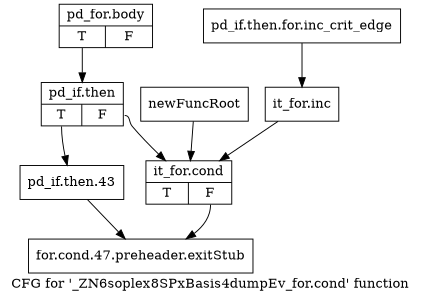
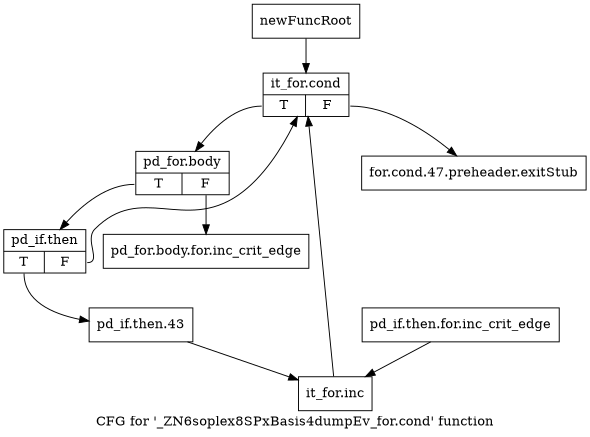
  digraph {
    label="CFG for '_ZN6soplex8SPxBasis4dumpEv_for.cond' function"
    node [shape=record]
    n1 [label="{newFuncRoot}"]
    n2 [label="{it_for.cond|{<s0>T|<s1>F}}"]
    n3 [label="{for.cond.47.preheader.exitStub}"]
    n4 [label="{pd_for.body|{<s0>T|<s1>F}}"]
    n5 [label="{pd_if.then|{<s0>T|<s1>F}}"]
+   n6 [label="{pd_for.body.for.inc_crit_edge}"]
    n7 [label="{pd_if.then.43}"]
    n8 [label="{it_for.inc}"]
    n9 [label="{pd_if.then.for.inc_crit_edge}"]
    n1 -> n2
    n2 -> n3 [tailport=s1]
+   n2 -> n4 [tailport=s0]
    n4 -> n5 [tailport=s0]
+   n4 -> n6 [tailport=s1]
    n5 -> n2 [tailport=s1]
    n5 -> n7 [tailport=s0]
-   n7 -> n3
+   n7 -> n8
    n8 -> n2
    n9 -> n8
  }
